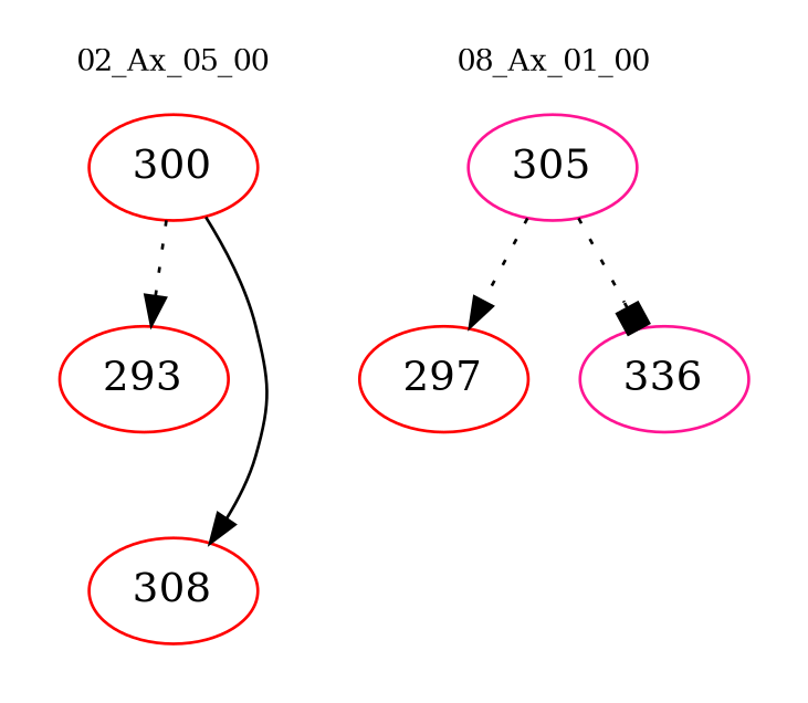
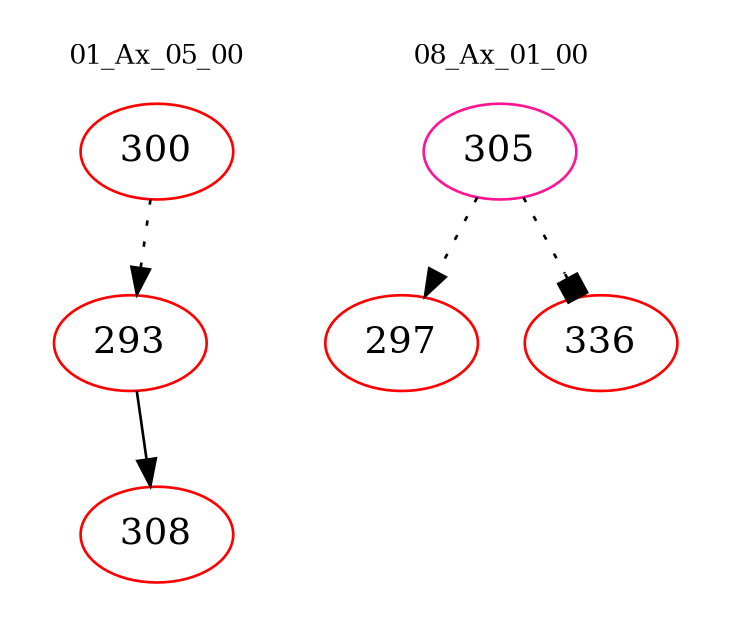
  digraph {
    node [color=red]
    edge [arrowhead=normal color=black style=dotted]
    n1 [label=300]
    n2 [label=293]
    n3 [label=308]
    n4 [color=deeppink label=305]
    n5 [label=297]
-   n6 [color=deeppink label=336]
+   n6 [label=336]
    subgraph cluster_1 {
      color=white
      fontsize=10
-     label="02_Ax_05_00"
+     label="01_Ax_05_00"
      n1
      n2
      n3
    }
    subgraph cluster_2 {
      color=white
      fontsize=10
      label="08_Ax_01_00"
      n4
      n5
      n6
    }
    n1 -> n2
-   n1 -> n3 [style=solid]
+   n2 -> n3 [style=solid]
    n4 -> n5
    n4 -> n6 [arrowhead=box]
  }
